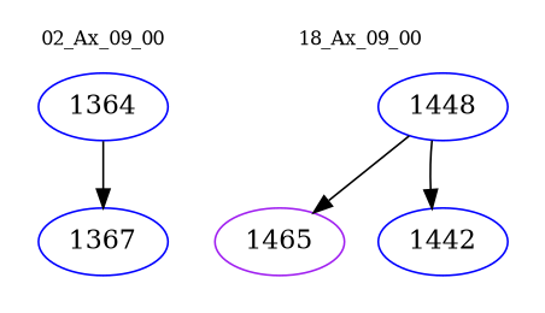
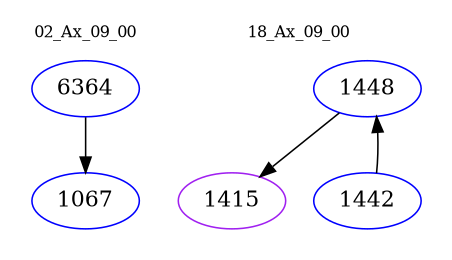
  digraph {
    node [color=blue]
    edge [color=black]
-   n1 [label=1364]
-   n2 [label=1367]
+   n1 [label=6364]
+   n2 [label=1067]
    n3 [label=1448]
-   n4 [color=purple label=1465]
+   n4 [color=purple label=1415]
    n5 [label=1442]
    subgraph cluster_1 {
      color=white
      fontsize=10
      label="02_Ax_09_00"
      n1
      n2
    }
    subgraph cluster_2 {
      color=white
      fontsize=10
      label="18_Ax_09_00"
      n3
      n4
      n5
    }
    n1 -> n2
    n3 -> n4
-   n3 -> n5
+   n5 -> n3
  }
